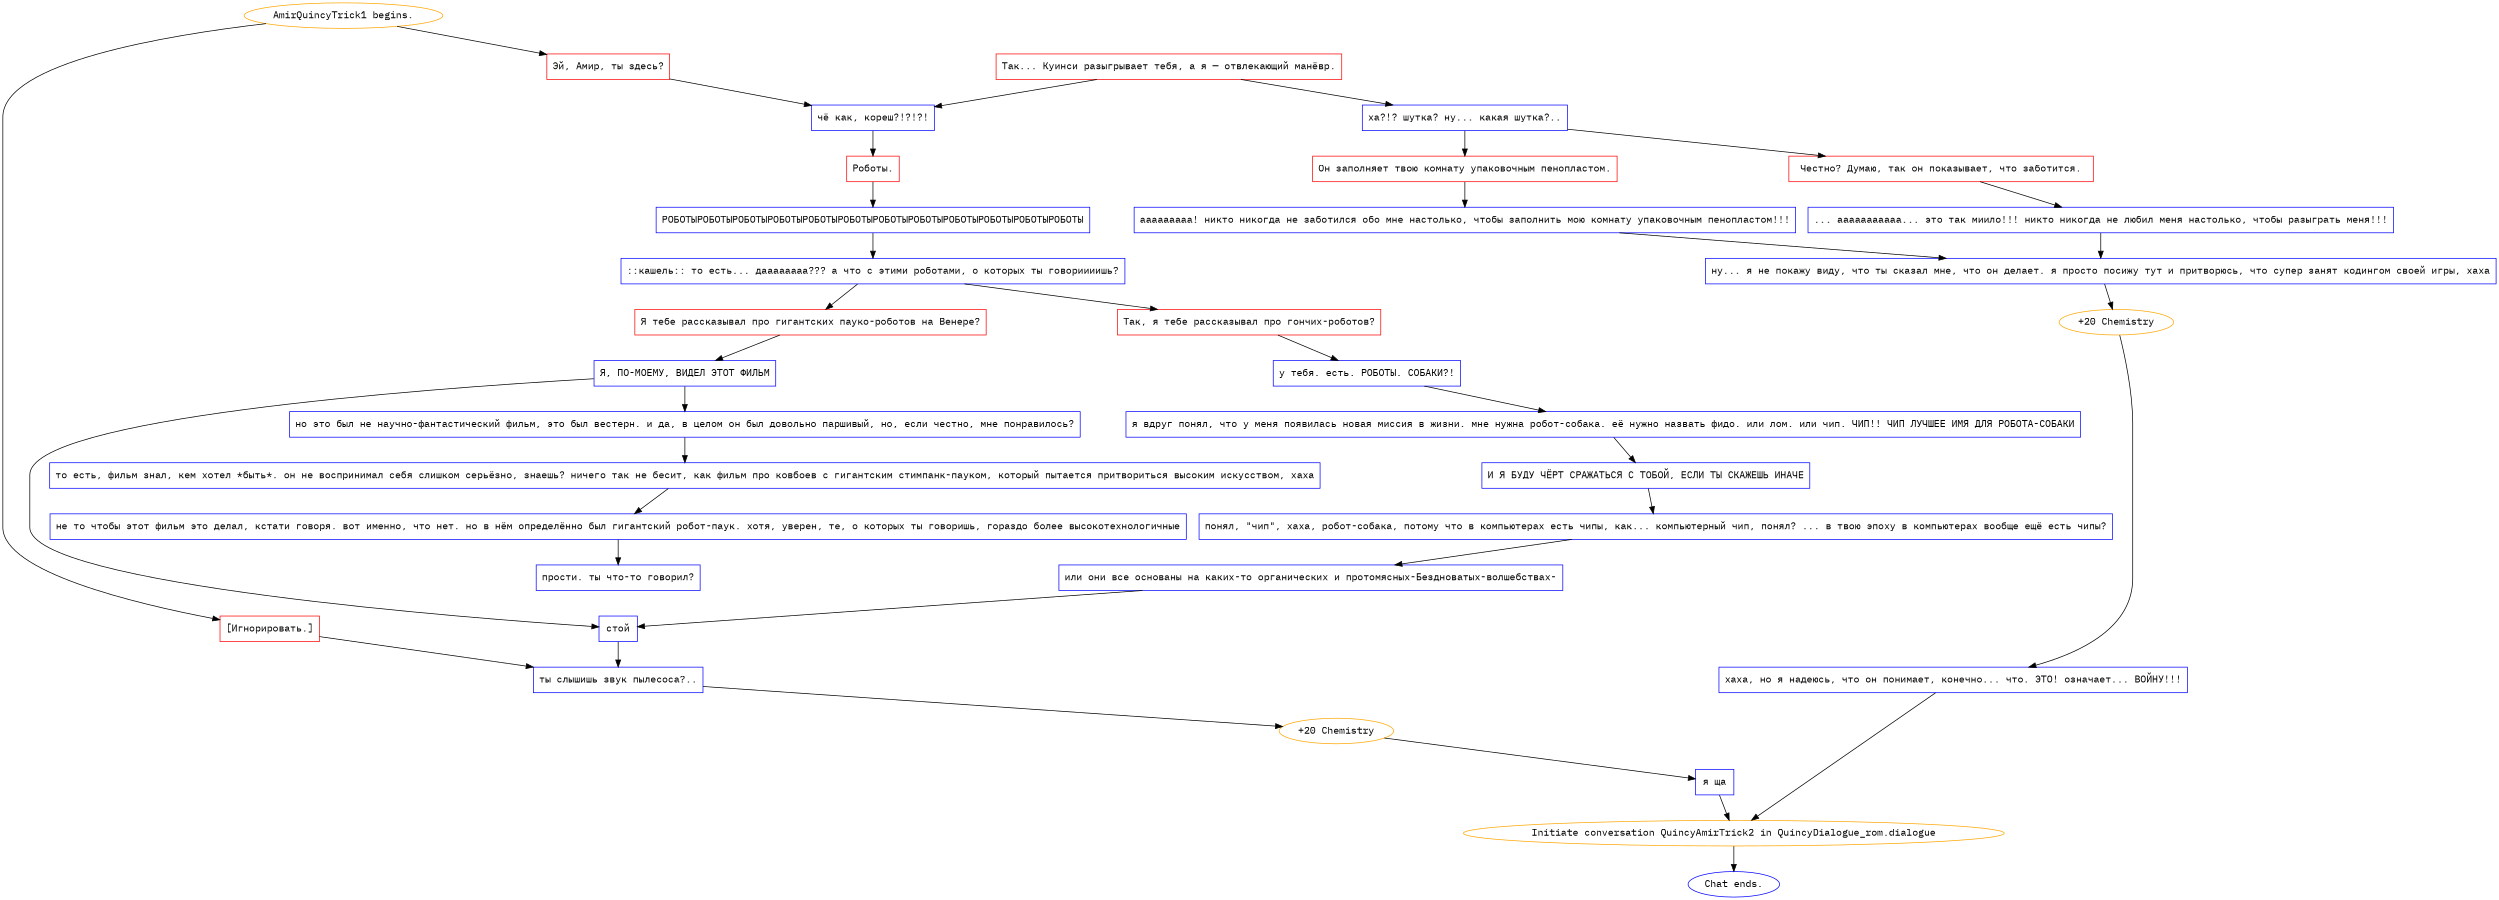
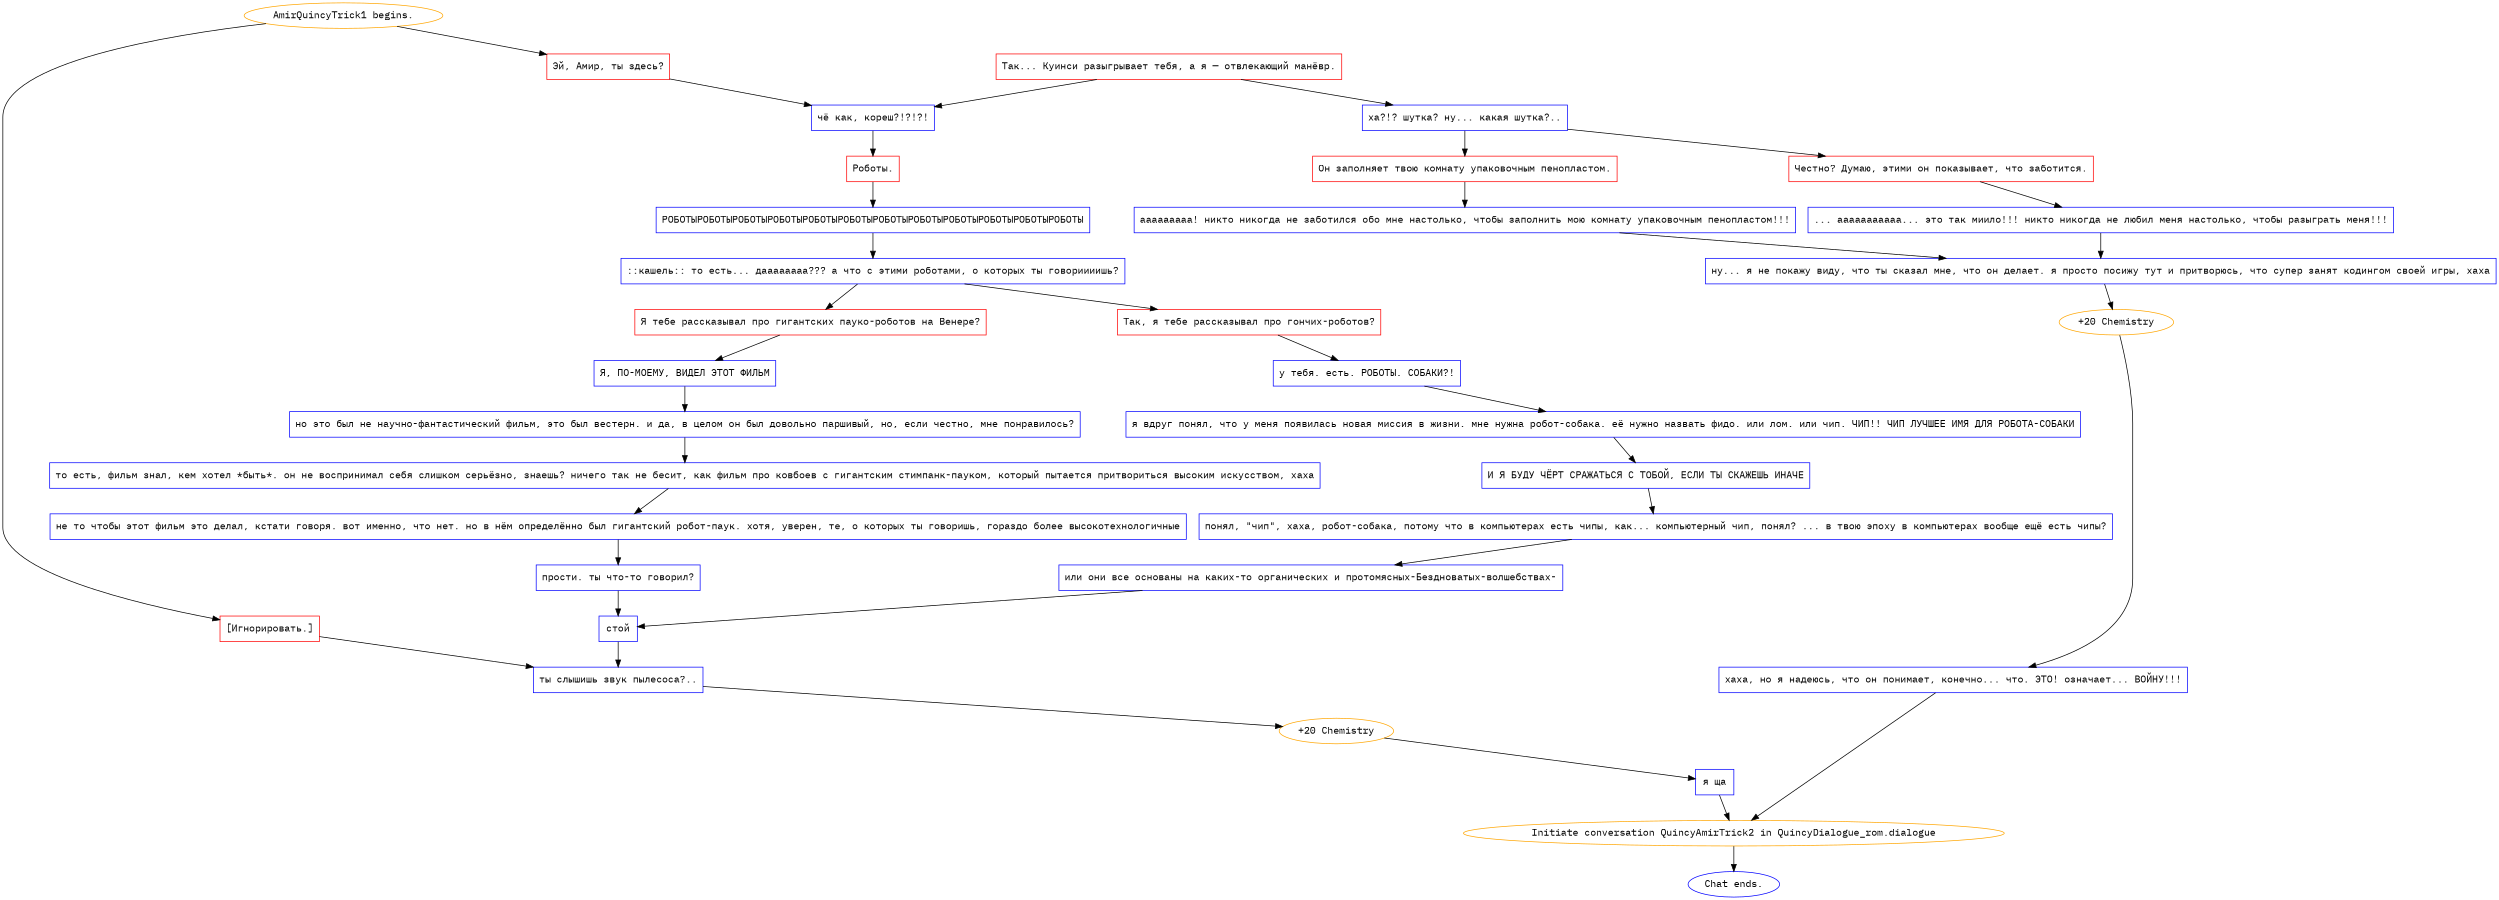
  digraph {
    fontname="IBM Plex Mono"
    node [color=blue fontname="IBM Plex Mono" shape=box]
    edge [fontname="IBM Plex Mono"]
    "AmirQuincyTrick1 begins." [color=orange shape=""]
    n2 [color=red label="Эй, Амир, ты здесь?"]
    n3 [color=red label="[Игнорировать.]"]
    n4 [label="чё как, кореш?!?!?!"]
    n5 [label="ты слышишь звук пылесоса?.."]
    n6 [color=red label="Роботы."]
    "Chat ends." [shape=""]
    n8 [label="РОБОТЫРОБОТЫРОБОТЫРОБОТЫРОБОТЫРОБОТЫРОБОТЫРОБОТЫРОБОТЫРОБОТЫРОБОТЫРОБОТЫ"]
    n9 [color=red label="Так... Куинси разыгрывает тебя, а я — отвлекающий манёвр."]
    n10 [label="ха?!? шутка? ну... какая шутка?.."]
    n11 [label="::кашель:: то есть... даааааааа??? а что с этими роботами, о которых ты говориииишь?"]
    n12 [color=red label="Он заполняет твою комнату упаковочным пенопластом."]
-   n13 [color=red label="Честно? Думаю, так он показывает, что заботится."]
+   n13 [color=red label="Честно? Думаю, этими он показывает, что заботится."]
    n14 [color=red label="Я тебе рассказывал про гигантских пауко-роботов на Венере?"]
    n15 [color=red label="Так, я тебе рассказывал про гончих-роботов?"]
    n16 [label="ааааааааа! никто никогда не заботился обо мне настолько, чтобы заполнить мою комнату упаковочным пенопластом!!!"]
    n17 [label="... ааааааааааа... это так миило!!! никто никогда не любил меня настолько, чтобы разыграть меня!!!"]
    n18 [label="Я, ПО-МОЕМУ, ВИДЕЛ ЭТОТ ФИЛЬМ"]
    n19 [label="у тебя. есть. РОБОТЫ. СОБАКИ?!"]
    n20 [label="ну... я не покажу виду, что ты сказал мне, что он делает. я просто посижу тут и притворюсь, что супер занят кодингом своей игры, хаха"]
    n21 [label="но это был не научно-фантастический фильм, это был вестерн. и да, в целом он был довольно паршивый, но, если честно, мне понравилось?"]
    n22 [label="я вдруг понял, что у меня появилась новая миссия в жизни. мне нужна робот-собака. её нужно назвать фидо. или лом. или чип. ЧИП!! ЧИП ЛУЧШЕЕ ИМЯ ДЛЯ РОБОТА-СОБАКИ"]
    n23 [color=orange label="+20 Chemistry" shape=""]
    n24 [label="то есть, фильм знал, кем хотел *быть*. он не воспринимал себя слишком серьёзно, знаешь? ничего так не бесит, как фильм про ковбоев с гигантским стимпанк-пауком, который пытается притвориться высоким искусством, хаха"]
    n25 [label="И Я БУДУ ЧЁРТ СРАЖАТЬСЯ С ТОБОЙ, ЕСЛИ ТЫ СКАЖЕШЬ ИНАЧЕ"]
    n26 [label="хаха, но я надеюсь, что он понимает, конечно... что. ЭТО! означает... ВОЙНУ!!!"]
    n27 [label="не то чтобы этот фильм это делал, кстати говоря. вот именно, что нет. но в нём определённо был гигантский робот-паук. хотя, уверен, те, о которых ты говоришь, гораздо более высокотехнологичные"]
    n28 [label="понял, \"чип\", хаха, робот-собака, потому что в компьютерах есть чипы, как... компьютерный чип, понял? ... в твою эпоху в компьютерах вообще ещё есть чипы?"]
    n29 [color=orange label="Initiate conversation QuincyAmirTrick2 in QuincyDialogue_rom.dialogue" shape=""]
    n30 [label="прости. ты что-то говорил?"]
    n31 [label="или они все основаны на каких-то органических и протомясных-Бездноватых-волшебствах-"]
    n32 [label="стой"]
    n33 [color=orange label="+20 Chemistry" shape=""]
    n34 [label="я ща"]
    "AmirQuincyTrick1 begins." -> n2
    "AmirQuincyTrick1 begins." -> n3
    n2 -> n4
    n3 -> n5
    n4 -> n6
    n5 -> n33
    n6 -> n8
    n8 -> n11
    n9 -> n4
    n9 -> n10
    n10 -> n12
    n10 -> n13
    n11 -> n14
    n11 -> n15
    n12 -> n16
    n13 -> n17
    n14 -> n18
    n15 -> n19
    n16 -> n20
    n17 -> n20
    n18 -> n21
    n19 -> n22
    n20 -> n23
    n21 -> n24
    n22 -> n25
    n23 -> n26
    n24 -> n27
    n25 -> n28
    n26 -> n29
    n27 -> n30
    n28 -> n31
    n29 -> "Chat ends."
-   n18 -> n32
+   n30 -> n32
    n31 -> n32
    n32 -> n5
    n33 -> n34
    n34 -> n29
  }
